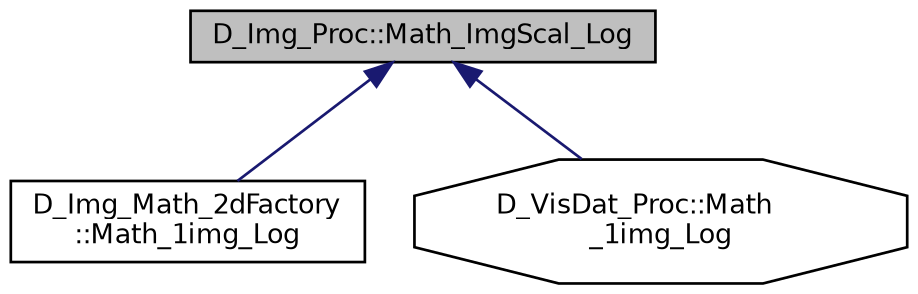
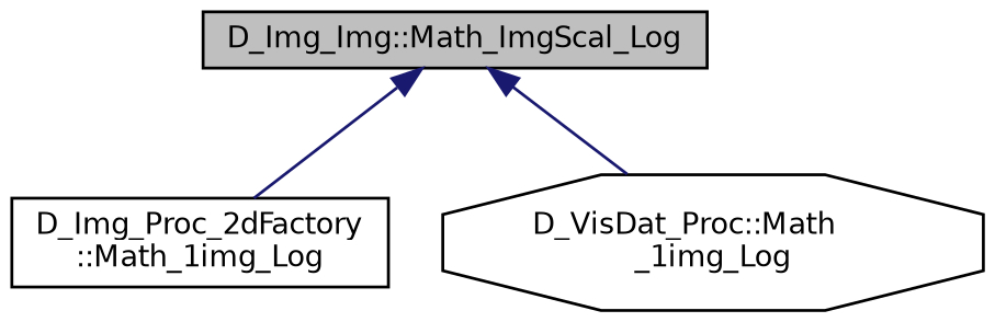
  digraph {
    rankdir=TB
    node [color=black fillcolor=white fontname=Helvetica fontsize=10 shape=box style=filled]
    edge [color=midnightblue dir=back fontname=Helvetica fontsize=10 labelfontname=Helvetica labelfontsize=10 style=solid]
-   n1 [fillcolor=grey75 fontcolor=black height=0.2 label="D_Img_Proc::Math_ImgScal_Log" width=0.4]
-   n2 [height=0.2 label="D_Img_Math_2dFactory\l::Math_1img_Log" width=0.4]
+   n1 [fillcolor=grey75 fontcolor=black height=0.2 label="D_Img_Img::Math_ImgScal_Log" width=0.4]
+   n2 [height=0.2 label="D_Img_Proc_2dFactory\l::Math_1img_Log" width=0.4]
    n3 [height=0.2 label="D_VisDat_Proc::Math\l_1img_Log" shape=octagon width=0.4]
    n1 -> n2
    n1 -> n3
  }
